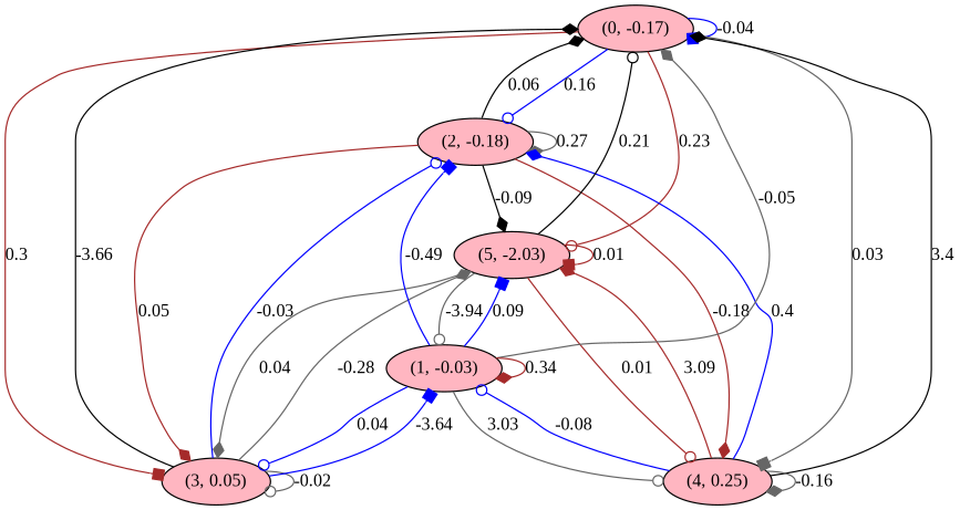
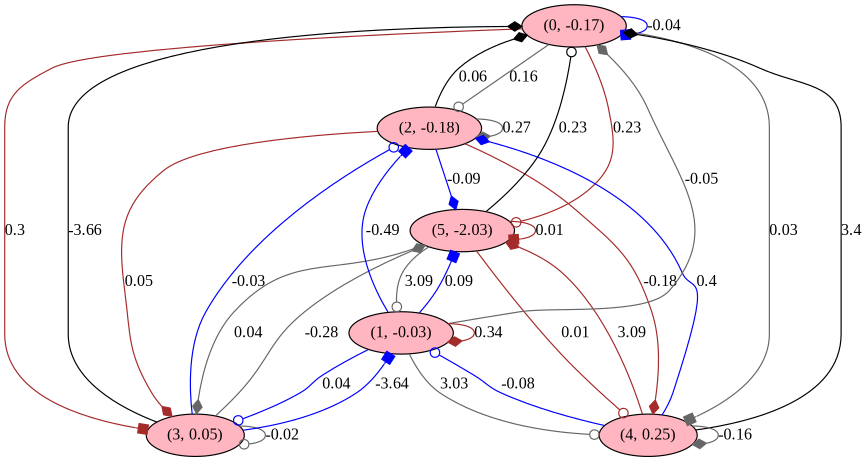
  digraph {
    fontname="Liberation Serif"
    node [fillcolor=lightpink fontname="Liberation Serif" style=filled]
    edge [arrowhead=diamond color=blue fontname="Liberation Serif"]
    n1 [label="(0, -0.17)"]
    n2 [label="(2, -0.18)"]
    n3 [label="(3, 0.05)"]
    n4 [label="(4, 0.25)"]
    n5 [label="(5, -2.03)"]
    n6 [label="(1, -0.03)"]
    n1 -> n1 [arrowhead=box label=-0.04]
-   n1 -> n2 [arrowhead=odot label=0.16]
+   n1 -> n2 [arrowhead=odot color=gray40 label=0.16]
    n1 -> n3 [arrowhead=box color=brown label=0.3]
    n1 -> n4 [arrowhead=box color=gray40 label=0.03]
    n1 -> n5 [arrowhead=odot color=brown label=0.23]
    n2 -> n1 [color=black label=0.06]
    n2 -> n2 [color=gray40 label=0.27]
    n2 -> n3 [color=brown label=0.05]
    n2 -> n4 [color=brown label=-0.18]
-   n2 -> n5 [color=black label=-0.09]
+   n2 -> n5 [label=-0.09]
    n3 -> n1 [color=black label=-3.66]
    n3 -> n2 [arrowhead=odot label=-0.03]
    n3 -> n3 [arrowhead=odot color=gray40 label=-0.02]
    n3 -> n5 [color=gray40 label=-0.28]
    n3 -> n6 [arrowhead=box label=-3.64]
    n4 -> n1 [color=black label=3.4]
    n4 -> n2 [label=0.4]
    n4 -> n4 [color=gray40 label=-0.16]
    n4 -> n5 [color=brown label=3.09]
    n4 -> n6 [arrowhead=odot label=-0.08]
-   n5 -> n1 [arrowhead=odot color=black label=0.21]
+   n5 -> n1 [arrowhead=odot color=black label=0.23]
    n5 -> n3 [color=gray40 label=0.04]
    n5 -> n4 [arrowhead=odot color=brown label=0.01]
    n5 -> n5 [arrowhead=box color=brown label=0.01]
-   n5 -> n6 [arrowhead=odot color=gray40 label=-3.94]
+   n5 -> n6 [arrowhead=odot color=gray40 label=3.09]
    n6 -> n1 [color=gray40 label=-0.05]
    n6 -> n2 [arrowhead=box label=-0.49]
    n6 -> n3 [arrowhead=odot label=0.04]
    n6 -> n4 [arrowhead=odot color=gray40 label=3.03]
    n6 -> n5 [arrowhead=box label=0.09]
    n6 -> n6 [color=brown label=0.34]
  }
